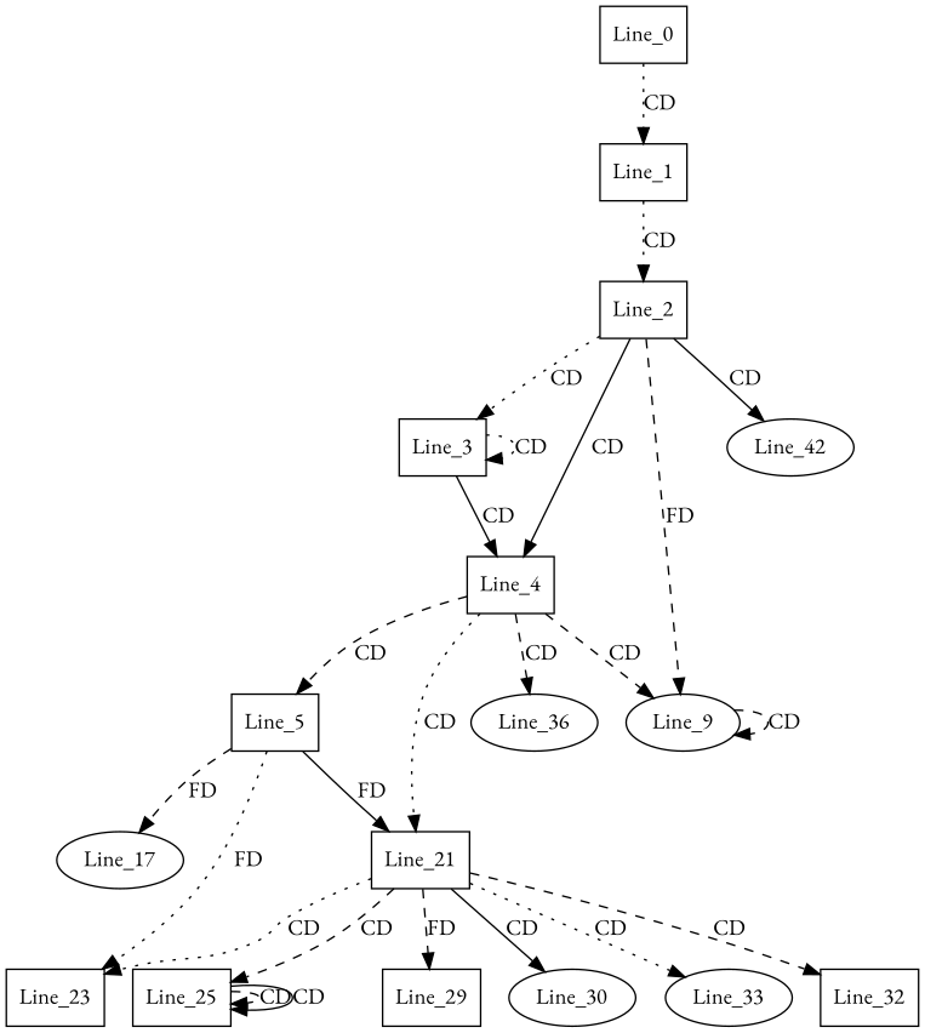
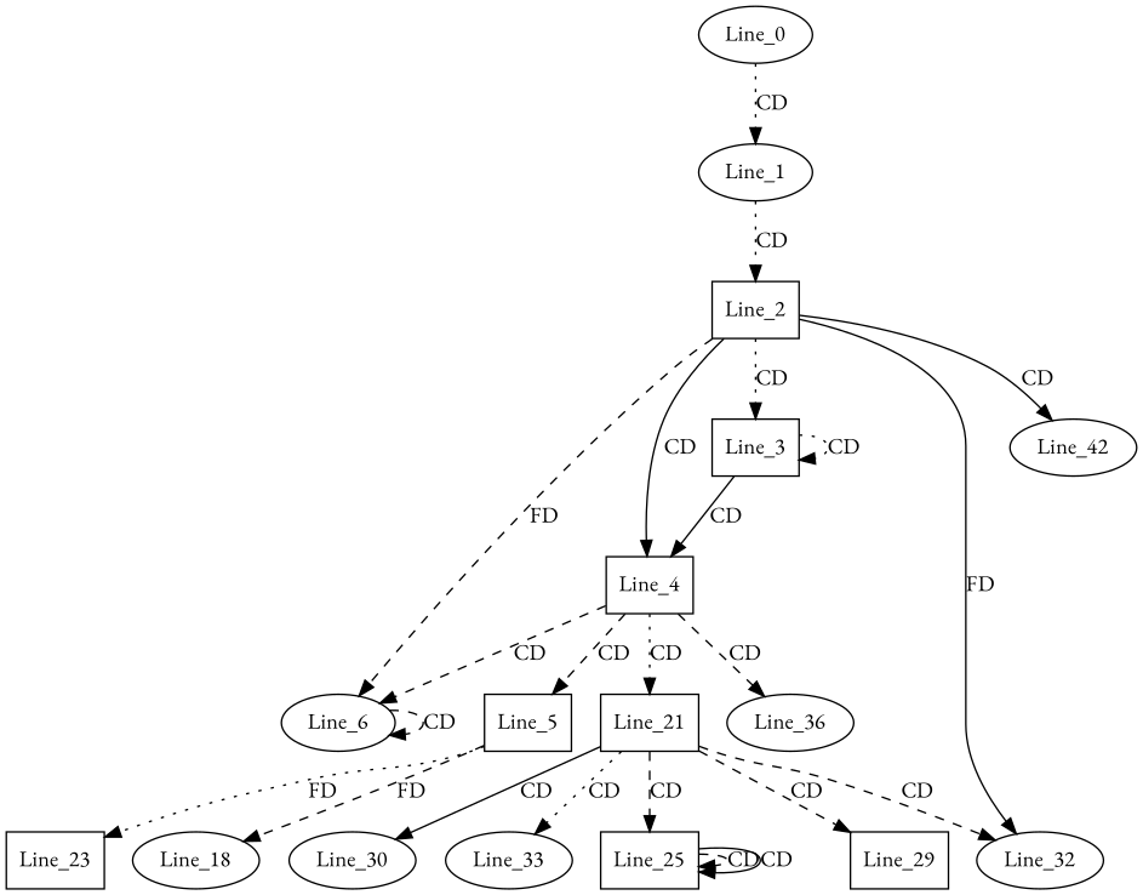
  digraph {
    fontname="EB Garamond"
    node [fontname="EB Garamond" shape=box]
    edge [fontname="EB Garamond" style=dashed]
-   Line_1
-   Line_0
+   Line_1 [shape=ellipse]
+   Line_0 [shape=ellipse]
    Line_2
    Line_3
    Line_4
-   Line_6 [shape=ellipse label=Line_9]
-   Line_32
+   Line_6 [shape=ellipse]
+   Line_32 [shape=ellipse]
    Line_42 [shape=ellipse]
    Line_5
    Line_21
    Line_36 [shape=ellipse]
-   Line_18 [shape=ellipse label=Line_17]
+   Line_18 [shape=ellipse]
    n13 [label=Line_23]
    Line_25
    Line_29
    Line_30 [shape=ellipse]
    Line_33 [shape=ellipse]
    Line_1 -> Line_2 [label=CD style=dotted]
    Line_0 -> Line_1 [label=CD style=dotted]
    Line_2 -> Line_3 [label=CD style=dotted]
    Line_2 -> Line_4 [label=CD style=solid]
    Line_2 -> Line_6 [label=FD]
+   Line_2 -> Line_32 [label=FD style=solid]
    Line_2 -> Line_42 [label=CD style=solid]
    Line_3 -> Line_3 [label=CD style=dotted]
    Line_3 -> Line_4 [label=CD style=solid]
    Line_4 -> Line_6 [label=CD]
    Line_4 -> Line_5 [label=CD]
    Line_4 -> Line_21 [label=CD style=dotted]
    Line_4 -> Line_36 [label=CD]
    Line_6 -> Line_6 [label=CD]
-   Line_5 -> Line_21 [label=FD style=solid]
    Line_5 -> Line_18 [label=FD]
    Line_5 -> n13 [label=FD style=dotted]
    Line_21 -> Line_32 [label=CD]
-   Line_21 -> n13 [label=CD style=dotted]
    Line_21 -> Line_25 [label=CD]
-   Line_21 -> Line_29 [label=FD]
+   Line_21 -> Line_29 [label=CD]
    Line_21 -> Line_30 [label=CD style=solid]
    Line_21 -> Line_33 [label=CD style=dotted]
    Line_25 -> Line_25 [label=CD]
    Line_25 -> Line_25 [label=CD style=solid]
  }
